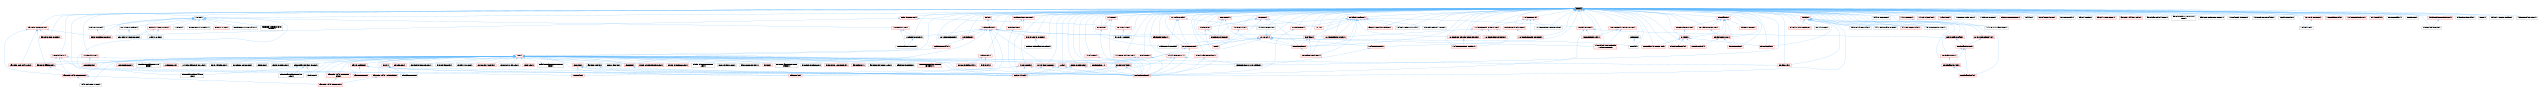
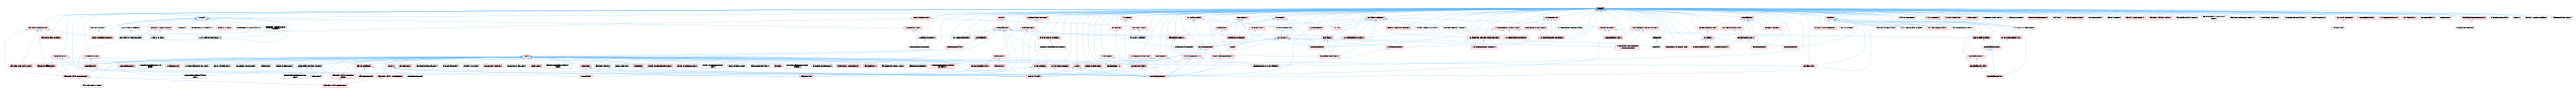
  digraph {
    node [color=red fillcolor="#FFF0F0" fontname=Helvetica fontsize=10 shape=box style=filled]
    edge [color=steelblue1 dir=back fontname=Helvetica fontsize=10 labelfontname=Helvetica labelfontsize=10 style=solid]
    n1 [color=gray40 fillcolor=grey60 fontcolor=black height=0.2 label="Stats.h" width=0.4]
    n2 [color=grey40 fillcolor=white height=0.2 label="AIPerceptionSystem.h" width=0.4]
    n3 [color=grey40 fillcolor=white height=0.2 label="AITypes.h" width=0.4]
    n4 [color=grey40 fillcolor=white height=0.2 label="AbilitySystemStats.h" width=0.4]
    n5 [height=0.2 label="Actor.h" width=0.4]
    n6 [height=0.2 label="GameStateBase.h" width=0.4]
    n7 [color=grey40 fillcolor=white height=0.2 label="HeterogeneousVolumeInterface.h" width=0.4]
    n8 [height=0.2 label="LandscapeProxy.h" width=0.4]
    n9 [height=0.2 label="LevelBounds.h" width=0.4]
    n10 [height=0.2 label="PrimitiveComponent.h" width=0.4]
    n11 [color=grey40 fillcolor=white height=0.2 label="AnimNextAnimGraphStats.h" width=0.4]
    n12 [height=0.2 label="AnimNextStats.h" width=0.4]
    n13 [height=0.2 label="AnimPhysicsSolver.h" width=0.4]
    n14 [height=0.2 label="AnimStateMachineTypes.h" width=0.4]
    n15 [height=0.2 label="AnimStats.h" width=0.4]
    n16 [height=0.2 label="BonePose.h" width=0.4]
    n17 [color=grey40 fillcolor=white height=0.2 label="AnimationStreaming.h" width=0.4]
    n18 [height=0.2 label="AssetEditorViewportLayout.h" width=0.4]
    n19 [height=0.2 label="AssetThumbnail.h" width=0.4]
    n20 [height=0.2 label="Async.h" width=0.4]
    n21 [height=0.2 label="AsyncFileHandle.h" width=0.4]
    n22 [color=grey40 fillcolor=white height=0.2 label="AudioStreamingCache.h" width=0.4]
    n23 [height=0.2 label="TextureResource.h" width=0.4]
    n24 [color=grey40 fillcolor=white height=0.2 label="AsyncPackageLoader.h" width=0.4]
    n25 [height=0.2 label="AsyncWork.h" width=0.4]
    n26 [height=0.2 label="AudioDecompress.h" width=0.4]
    n27 [height=0.2 label="Core.h" width=0.4]
    n28 [height=0.2 label="CoreSharedPCH.h" width=0.4]
    n29 [height=0.2 label="HierarchicalInstancedStatic\lMeshComponent.h" width=0.4]
    n30 [color=grey40 fillcolor=white height=0.2 label="StatsFile.h" width=0.4]
    n31 [height=0.2 label="Audio.h" width=0.4]
    n32 [height=0.2 label="AudioThread.h" width=0.4]
    n33 [color=grey40 fillcolor=white height=0.2 label="AutoDestroySubsystem.h" width=0.4]
    n34 [color=grey40 fillcolor=white height=0.2 label="AvoidanceManager.h" width=0.4]
    n35 [height=0.2 label="BehaviorTreeTypes.h" width=0.4]
    n36 [height=0.2 label="EnvQueryTypes.h" width=0.4]
    n37 [color=grey40 fillcolor=white height=0.2 label="EnvQueryManager.h" width=0.4]
    n38 [height=0.2 label="BlueprintActionDatabase.h" width=0.4]
    n39 [height=0.2 label="BlueprintEditor.h" width=0.4]
    n40 [height=0.2 label="BlueprintEditorUtils.h" width=0.4]
    n41 [height=0.2 label="BlueprintGeneratedClass.h" width=0.4]
    n42 [height=0.2 label="BlueprintUtilities.h" width=0.4]
    n43 [height=0.2 label="ChaosUserDataPTStats.h" width=0.4]
    n44 [color=grey40 fillcolor=white height=0.2 label="Collision.h" width=0.4]
    n45 [height=0.2 label="CompilerResultsLog.h" width=0.4]
    n46 [color=grey40 fillcolor=white height=0.2 label="ComponentUtils.h" width=0.4]
    n47 [height=0.2 label="CoreStats.h" width=0.4]
    n48 [height=0.2 label="ShaderCompilerCore.h" width=0.4]
    n49 [height=0.2 label="ShaderCore.h" width=0.4]
    n50 [color=grey40 fillcolor=white height=0.2 label="CrowdManager.h" width=0.4]
    n51 [height=0.2 label="DrawElementCoreTypes.h" width=0.4]
    n52 [height=0.2 label="RenderingCommon.h" width=0.4]
    n53 [height=0.2 label="ElementBatcher.h" width=0.4]
    n54 [height=0.2 label="DynamicRenderScaling.h" width=0.4]
    n55 [height=0.2 label="RenderGraphEvent.h" width=0.4]
    n56 [height=0.2 label="RenderGraphBuilder.h" width=0.4]
    n57 [height=0.2 label="RenderGraphUtils.h" width=0.4]
    n58 [height=0.2 label="RenderGraphPass.h" width=0.4]
    n59 [height=0.2 label="EngineStats.h" width=0.4]
    n60 [height=0.2 label="FastReferenceCollector.h" width=0.4]
    n61 [height=0.2 label="FindInBlueprintManager.h" width=0.4]
    n62 [color=grey40 fillcolor=white height=0.2 label="ReplaceNodeReferencesHelper.h" width=0.4]
    n63 [color=grey40 fillcolor=white height=0.2 label="GPUSkinCache.h" width=0.4]
    n64 [height=0.2 label="GPUSkinVertexFactory.h" width=0.4]
    n65 [height=0.2 label="GameplayAbilitiesModule.h" width=0.4]
    n66 [height=0.2 label="GameplayTagContainer.h" width=0.4]
    n67 [height=0.2 label="GameplayTagsManager.h" width=0.4]
    n68 [height=0.2 label="GarbageCollection.h" width=0.4]
    n69 [height=0.2 label="GenericAccessibleInterfaces.h" width=0.4]
    n70 [color=grey40 fillcolor=white height=0.2 label="GenericGrowableAllocator.h" width=0.4]
    n71 [color=grey40 fillcolor=white height=0.2 label="GenericPlatformMemoryPool\lStats.h" width=0.4]
    n72 [color=grey40 fillcolor=white height=0.2 label="GeometryCacheVertexFactory.h" width=0.4]
    n73 [color=grey40 fillcolor=white height=0.2 label="GroomBindingCompiler.h" width=0.4]
    n74 [height=0.2 label="IMovieSceneTaskScheduler.h" width=0.4]
    n75 [color=grey40 fillcolor=white height=0.2 label="ImmediatePhysicsStats.h" width=0.4]
    n76 [height=0.2 label="InstancedStaticMesh.h" width=0.4]
    n77 [height=0.2 label="InstancedStaticMeshComponent.h" width=0.4]
    n78 [color=grey40 fillcolor=white height=0.2 label="KismetReinstanceUtilities.h" width=0.4]
    n79 [color=grey40 fillcolor=white height=0.2 label="LoadTimeTracker.h" width=0.4]
    n80 [height=0.2 label="LowLevelMemStats.h" width=0.4]
    n81 [color=grey40 fillcolor=white height=0.2 label="MallocBinned.h" width=0.4]
    n82 [color=grey40 fillcolor=white height=0.2 label="MallocBinnedCommonUtils.h" width=0.4]
    n83 [height=0.2 label="MappedFileHandle.h" width=0.4]
    n84 [height=0.2 label="MovieSceneBlendType.h" width=0.4]
    n85 [height=0.2 label="MovieSceneEntitySystem.h" width=0.4]
    n86 [height=0.2 label="MovieSceneEntitySystemTypes.h" width=0.4]
    n87 [height=0.2 label="MovieScenePropertyRegistry.h" width=0.4]
    n88 [height=0.2 label="MovieSceneSystemTaskDependencies.h" width=0.4]
    n89 [height=0.2 label="MovieSceneFwd.h" width=0.4]
    n90 [color=grey40 fillcolor=white height=0.2 label="MovieSceneParameterTemplate.h" width=0.4]
    n91 [height=0.2 label="MovieScenePropertyTemplate.h" width=0.4]
    n92 [height=0.2 label="PersistentEvaluationData.h" width=0.4]
    n93 [height=0.2 label="NetSerialization.h" width=0.4]
    n94 [height=0.2 label="ParallelFor.h" width=0.4]
    n95 [height=0.2 label="ParticleEmitter.h" width=0.4]
    n96 [height=0.2 label="ParticleEmitterInstances.h" width=0.4]
    n97 [height=0.2 label="PhysicsPublic.h" width=0.4]
    n98 [height=0.2 label="PrimitiveSceneProxy.h" width=0.4]
    n99 [color=grey40 fillcolor=white height=0.2 label="QueuedThreadPoolWrapper.h" width=0.4]
    n100 [height=0.2 label="RHIStaticStates.h" width=0.4]
    n101 [height=0.2 label="RealtimeGPUProfiler.h" width=0.4]
    n102 [color=grey40 fillcolor=white height=0.2 label="RemoteConfigIni.h" width=0.4]
    n103 [color=grey40 fillcolor=white height=0.2 label="RenderCore.h" width=0.4]
    n104 [height=0.2 label="RenderingThread.h" width=0.4]
    n105 [height=0.2 label="SWidget.h" width=0.4]
    n106 [height=0.2 label="SceneManagement.h" width=0.4]
    n107 [height=0.2 label="Script.h" width=0.4]
    n108 [height=0.2 label="UObjectGlobals.h" width=0.4]
    n109 [height=0.2 label="UObjectBase.h" width=0.4]
    n110 [height=0.2 label="UObjectBaseUtility.h" width=0.4]
    n111 [height=0.2 label="SecureHash.h" width=0.4]
    n112 [color=grey40 fillcolor=white height=0.2 label="ShaderPipelineCache.h" width=0.4]
    n113 [color=grey40 fillcolor=white height=0.2 label="SkeletalRenderPublic.h" width=0.4]
    n114 [color=grey40 fillcolor=white height=0.2 label="SkinWeightProfileManager.h" width=0.4]
    n115 [height=0.2 label="SkinnedAssetCompiler.h" width=0.4]
    n116 [height=0.2 label="SlateGlobals.h" width=0.4]
    n117 [height=0.2 label="SlateShaderResource.h" width=0.4]
    n118 [height=0.2 label="SlateTextureData.h" width=0.4]
    n119 [color=grey40 fillcolor=white height=0.2 label="Stats2.h" width=0.4]
    n120 [color=grey40 fillcolor=white height=0.2 label="StatsData.h" width=0.4]
    n121 [height=0.2 label="TaskGraphInterfaces.h" width=0.4]
    n122 [height=0.2 label="VirtualTexturing.h" width=0.4]
    n123 [color=grey40 fillcolor=white height=0.2 label="TickTaskManagerInterface.h" width=0.4]
    n124 [height=0.2 label="Tickable.h" width=0.4]
    n125 [color=grey40 fillcolor=white height=0.2 label="ViewportStatsSubsystem.h" width=0.4]
    n126 [height=0.2 label="TickableObjectRenderThread.h" width=0.4]
    n127 [height=0.2 label="TimerManager.h" width=0.4]
    n128 [height=0.2 label="UObjectHash.h" width=0.4]
    n129 [color=grey40 fillcolor=white height=0.2 label="VideoRecordingSystem.h" width=0.4]
    n130 [height=0.2 label="VisualLogger.h" width=0.4]
    n131 [height=0.2 label="WorldPartitionLog.h" width=0.4]
    n132 [color=grey40 fillcolor=white height=0.2 label="AIPerceptionComponent.h" width=0.4]
+   n133 [color=grey40 fillcolor=white height=0.2 label="AIAsyncTaskBlueprintProxy.h" width=0.4]
    n134 [height=0.2 label="AIController.h" width=0.4]
    n135 [color=grey40 fillcolor=white height=0.2 label="AIHelpers.h" width=0.4]
    n136 [height=0.2 label="AIPerceptionTypes.h" width=0.4]
    n137 [color=grey40 fillcolor=white height=0.2 label="BrainComponent.h" width=0.4]
    n138 [height=0.2 label="BehaviorTreeComponent.h" width=0.4]
    n139 [height=0.2 label="PathFollowingComponent.h" width=0.4]
    n140 [color=grey40 fillcolor=white height=0.2 label="AITask_MoveTo.h" width=0.4]
    n141 [color=grey40 fillcolor=white height=0.2 label="CrowdFollowingComponent.h" width=0.4]
    n142 [color=grey40 fillcolor=white height=0.2 label="BTDecorator_IsAtLocation.h" width=0.4]
    n143 [height=0.2 label="BTTask_MoveTo.h" width=0.4]
    n144 [color=grey40 fillcolor=white height=0.2 label="CrowdAgentInterface.h" width=0.4]
    n145 [color=grey40 fillcolor=white height=0.2 label="StateTreeCommonConditions.h" width=0.4]
    n146 [color=grey40 fillcolor=white height=0.2 label="StateTreeNodeDescription\lHelpers.h" width=0.4]
    n147 [color=grey40 fillcolor=white height=0.2 label="AbilityTask_SpawnActor.h" width=0.4]
    n148 [height=0.2 label="ActorDescContainerInstance\lCollection.h" width=0.4]
    n149 [height=0.2 label="ActorDescList.h" width=0.4]
    n150 [height=0.2 label="ActorDragDropOp.h" width=0.4]
    n151 [color=grey40 fillcolor=white height=0.2 label="ActorElementEditorCopyAnd\lPaste.h" width=0.4]
    n152 [height=0.2 label="AmbientSound.h" width=0.4]
    n153 [color=grey40 fillcolor=white height=0.2 label="AnimationEditorPreviewActor.h" width=0.4]
    n154 [color=grey40 fillcolor=white height=0.2 label="BandwidthTestActor.h" width=0.4]
    n155 [color=grey40 fillcolor=white height=0.2 label="BoundsCopyComponent.h" width=0.4]
    n156 [height=0.2 label="Brush.h" width=0.4]
    n157 [color=grey40 fillcolor=white height=0.2 label="DlgReferenceTree.h" width=0.4]
    n158 [height=0.2 label="EditorEngine.h" width=0.4]
    n159 [height=0.2 label="EngineSharedPCH.h" width=0.4]
    n160 [color=grey40 fillcolor=white height=0.2 label="CableActor.h" width=0.4]
    n161 [color=grey40 fillcolor=white height=0.2 label="CacheManagerActor.h" width=0.4]
    n162 [height=0.2 label="CameraActor.h" width=0.4]
    n163 [color=grey40 fillcolor=white height=0.2 label="CameraShakeSourceActor.h" width=0.4]
    n164 [color=grey40 fillcolor=white height=0.2 label="ChaosDeformableCollisions\lActor.h" width=0.4]
    n165 [color=grey40 fillcolor=white height=0.2 label="ChaosDeformableConstraints\lActor.h" width=0.4]
    n166 [color=grey40 fillcolor=white height=0.2 label="ChaosDeformableSolverActor.h" width=0.4]
    n167 [color=grey40 fillcolor=white height=0.2 label="FleshActor.h" width=0.4]
    n168 [height=0.2 label="Character.h" width=0.4]
    n169 [height=0.2 label="EngineMinimal.h" width=0.4]
    n170 [color=grey40 fillcolor=white height=0.2 label="CinematicExporter.h" width=0.4]
    n171 [color=grey40 fillcolor=white height=0.2 label="ClusterUnionActor.h" width=0.4]
    n172 [height=0.2 label="ComponentEditorUtils.h" width=0.4]
    n173 [height=0.2 label="ComponentVisualizer.h" width=0.4]
    n174 [color=grey40 fillcolor=white height=0.2 label="ControlPointMeshActor.h" width=0.4]
    n175 [height=0.2 label="Controller.h" width=0.4]
    n176 [height=0.2 label="DecalActor.h" width=0.4]
-   n177 [color=grey40 fillcolor=white height=0.2 label="DefaultLevelSequenceInstance\lData.h" width=0.4]
+   n177 [color=grey40 fillcolor=white height=0.2 label="GenericAccessibleInterfaces\lData.h" width=0.4]
    n178 [color=grey40 fillcolor=white height=0.2 label="DemoNetDriver.h" width=0.4]
    n179 [height=0.2 label="DisplayClusterLightCardActor.h" width=0.4]
    n180 [height=0.2 label="DisplayClusterRootActor.h" width=0.4]
    n181 [color=grey40 fillcolor=white height=0.2 label="DisplayClusterTestPatterns\lActor.h" width=0.4]
    n182 [color=grey40 fillcolor=white height=0.2 label="DocumentationActor.h" width=0.4]
    n183 [color=grey40 fillcolor=white height=0.2 label="EditorActorSubsystem.h" width=0.4]
    n184 [height=0.2 label="Emitter.h" width=0.4]
    n185 [height=0.2 label="EngineUtils.h" width=0.4]
    n186 [color=grey40 fillcolor=white height=0.2 label="EnvQueryGenerator_Actors\lOfClass.h" width=0.4]
    n187 [color=grey40 fillcolor=white height=0.2 label="ExportTextDragDropOp.h" width=0.4]
    n188 [height=0.2 label="ExternalDirtyActorsTracker.h" width=0.4]
    n189 [height=0.2 label="GameModeBase.h" width=0.4]
    n190 [height=0.2 label="GameSession.h" width=0.4]
    n191 [height=0.2 label="GameplayAbilityTargetActor.h" width=0.4]
    n192 [height=0.2 label="GameplayAbilityTargetData\lFilter.h" width=0.4]
    n193 [height=0.2 label="GameplayAbilityTargetTypes.h" width=0.4]
    n194 [height=0.2 label="GameplayAbilityWorldReticle.h" width=0.4]
    n195 [height=0.2 label="GameplayCueNotify_Actor.h" width=0.4]
    n196 [height=0.2 label="GameplayEffectTypes.h" width=0.4]
    n197 [color=grey40 fillcolor=white height=0.2 label="GameplayStatics.h" width=0.4]
    n198 [color=grey40 fillcolor=white height=0.2 label="GameplayTask_SpawnActor.h" width=0.4]
    n199 [color=grey40 fillcolor=white height=0.2 label="GenericSmartObject.h" width=0.4]
    n1 -> n2
    n1 -> n3
    n1 -> n4
    n1 -> n5
    n1 -> n6
    n1 -> n7
    n1 -> n8
    n1 -> n9
    n1 -> n10
    n1 -> n11
    n1 -> n12
    n1 -> n13
    n1 -> n14
    n1 -> n15
    n1 -> n16
    n1 -> n17
    n1 -> n18
    n1 -> n19
    n1 -> n20
    n1 -> n21
    n1 -> n22
    n1 -> n23
    n1 -> n24
    n1 -> n25
    n1 -> n26
    n1 -> n27
    n1 -> n28
    n1 -> n29
    n1 -> n30
    n1 -> n31
    n1 -> n32
    n1 -> n33
    n1 -> n34
    n1 -> n35
    n1 -> n36
    n1 -> n37
    n1 -> n38
    n1 -> n39
    n1 -> n40
    n1 -> n41
    n1 -> n42
    n1 -> n43
    n1 -> n44
    n1 -> n45
    n1 -> n46
    n1 -> n47
    n1 -> n48
    n1 -> n49
    n1 -> n50
    n1 -> n51
    n1 -> n52
    n1 -> n53
    n1 -> n54
    n1 -> n55
    n1 -> n56
    n1 -> n57
    n1 -> n58
    n1 -> n59
    n1 -> n60
    n1 -> n61
    n1 -> n62
    n1 -> n63
    n1 -> n64
    n1 -> n65
    n1 -> n66
    n1 -> n67
    n1 -> n68
    n1 -> n69
    n1 -> n70
    n1 -> n71
    n1 -> n72
    n1 -> n73
    n1 -> n74
    n1 -> n75
    n1 -> n76
    n1 -> n77
    n1 -> n78
    n1 -> n79
    n1 -> n80
    n1 -> n81
    n1 -> n82
    n1 -> n83
    n1 -> n84
    n1 -> n85
    n1 -> n86
    n1 -> n87
    n1 -> n88
    n1 -> n89
    n1 -> n90
    n1 -> n91
    n1 -> n92
    n1 -> n93
    n1 -> n94
    n1 -> n95
    n1 -> n96
    n1 -> n97
    n1 -> n98
    n1 -> n99
    n1 -> n100
    n1 -> n101
    n1 -> n102
    n1 -> n103
    n1 -> n104
    n1 -> n105
    n1 -> n106
    n1 -> n107
    n1 -> n108
    n1 -> n109
    n1 -> n110
    n1 -> n111
    n1 -> n112
    n1 -> n113
    n1 -> n114
    n1 -> n115
    n1 -> n116
    n1 -> n117
    n1 -> n118
    n1 -> n119
    n1 -> n120
    n1 -> n121
    n1 -> n122
    n1 -> n123
    n1 -> n124
    n1 -> n125
    n1 -> n126
    n1 -> n127
    n1 -> n128
    n1 -> n129
    n1 -> n130
    n1 -> n131
    n2 -> n132
+   n3 -> n133
    n3 -> n134
    n3 -> n135
    n3 -> n136
    n3 -> n137
    n3 -> n138
    n3 -> n139
    n3 -> n140
    n3 -> n141
    n3 -> n142
    n3 -> n143
    n3 -> n144
    n3 -> n145
    n3 -> n146
    n5 -> n6
    n5 -> n7
    n5 -> n8
    n5 -> n9
    n5 -> n10
    n5 -> n147
    n5 -> n148
    n5 -> n149
    n5 -> n150
    n5 -> n151
    n5 -> n152
    n5 -> n153
    n5 -> n154
    n5 -> n155
    n5 -> n156
    n5 -> n157
    n5 -> n158
    n5 -> n159
    n5 -> n160
    n5 -> n161
    n5 -> n162
    n5 -> n163
    n5 -> n164
    n5 -> n165
    n5 -> n166
    n5 -> n167
    n5 -> n168
    n5 -> n169
    n5 -> n170
    n5 -> n171
    n5 -> n172
    n5 -> n173
    n5 -> n174
    n5 -> n175
    n5 -> n176
    n5 -> n177
    n5 -> n178
    n5 -> n179
    n5 -> n180
    n5 -> n181
    n5 -> n182
    n5 -> n183
    n5 -> n184
    n5 -> n185
    n5 -> n186
    n5 -> n187
    n5 -> n188
    n5 -> n189
    n5 -> n190
    n5 -> n191
    n5 -> n192
    n5 -> n193
    n5 -> n194
    n5 -> n195
    n5 -> n196
    n5 -> n197
    n5 -> n198
    n5 -> n199
    n10 -> n159
    n10 -> n169
    n12 -> n11
    n14 -> n159
    n15 -> n16
    n15 -> n159
    n16 -> n159
    n21 -> n17
    n21 -> n22
    n21 -> n23
    n23 -> n159
    n23 -> n169
    n25 -> n8
-   n25 -> n17
+   n17 -> n25
    n25 -> n22
    n25 -> n23
    n25 -> n26
    n25 -> n27
    n25 -> n28
    n25 -> n29
    n25 -> n30
    n26 -> n7
    n31 -> n159
    n31 -> n169
    n35 -> n36
    n35 -> n138
    n36 -> n37
    n41 -> n159
    n42 -> n159
    n42 -> n169
    n47 -> n20
    n47 -> n27
    n47 -> n28
    n47 -> n48
    n47 -> n49
    n49 -> n48
    n49 -> n159
    n51 -> n52
    n52 -> n19
    n52 -> n53
    n54 -> n55
    n55 -> n56
    n55 -> n57
    n55 -> n58
    n56 -> n57
    n58 -> n56
    n59 -> n10
    n59 -> n159
    n61 -> n62
    n66 -> n67
    n66 -> n138
    n66 -> n193
    n66 -> n195
    n66 -> n196
-   n28 -> n60
+   n68 -> n60
    n77 -> n29
    n77 -> n76
    n80 -> n81
    n86 -> n74
    n86 -> n85
    n86 -> n87
    n86 -> n88
    n88 -> n87
    n89 -> n86
    n89 -> n90
    n89 -> n91
    n89 -> n92
    n92 -> n91
    n93 -> n159
    n93 -> n168
    n93 -> n193
    n93 -> n196
    n94 -> n28
    n94 -> n60
    n95 -> n169
    n96 -> n95
    n96 -> n169
    n98 -> n7
    n98 -> n159
    n98 -> n169
    n100 -> n159
    n101 -> n55
    n104 -> n76
    n104 -> n101
    n104 -> n159
    n105 -> n18
    n105 -> n19
    n105 -> n39
    n105 -> n40
    n106 -> n159
    n106 -> n169
    n107 -> n108
    n108 -> n2
    n108 -> n10
    n108 -> n24
    n108 -> n61
    n108 -> n68
    n108 -> n85
    n108 -> n109
    n108 -> n134
    n108 -> n158
    n108 -> n168
    n109 -> n110
    n110 -> n5
    n111 -> n28
    n111 -> n48
    n111 -> n49
    n116 -> n51
    n116 -> n52
    n116 -> n53
    n116 -> n105
    n116 -> n117
    n116 -> n118
    n117 -> n105
    n120 -> n30
    n121 -> n20
    n121 -> n28
    n121 -> n60
    n121 -> n69
    n121 -> n82
    n121 -> n85
    n121 -> n88
    n121 -> n94
    n121 -> n99
    n121 -> n100
    n121 -> n104
    n121 -> n122
    n122 -> n23
    n124 -> n9
    n124 -> n38
    n124 -> n39
    n124 -> n50
    n124 -> n73
    n124 -> n114
    n124 -> n115
    n124 -> n125
    n124 -> n159
    n126 -> n112
    n127 -> n158
    n127 -> n159
    n127 -> n169
    n128 -> n172
    n128 -> n185
    n130 -> n159
    n131 -> n149
    n136 -> n2
    n136 -> n132
    n137 -> n138
+   n139 -> n133
    n139 -> n140
    n139 -> n141
    n144 -> n141
    n156 -> n157
    n156 -> n158
    n156 -> n159
    n166 -> n164
    n166 -> n165
    n166 -> n167
    n168 -> n169
    n175 -> n134
    n175 -> n159
    n175 -> n169
    n189 -> n6
    n189 -> n169
    n192 -> n191
    n193 -> n147
    n193 -> n191
    n194 -> n191
    n196 -> n193
    n197 -> n169
  }
